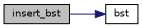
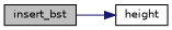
  digraph {
    rankdir=LR
    node [color=black fontname=Helvetica fontsize=10 shape=record style=filled]
    n1 [fillcolor=grey75 fontcolor=black height=0.2 label=insert_bst width=0.4]
-   n2 [fillcolor=white height=0.2 label=bst width=0.4]
+   n2 [fillcolor=white height=0.2 label=height width=0.4]
    n1 -> n2 [color=midnightblue fontname=Helvetica fontsize=10 labelfontname=Helvetica labelfontsize=10 style=solid]
  }
